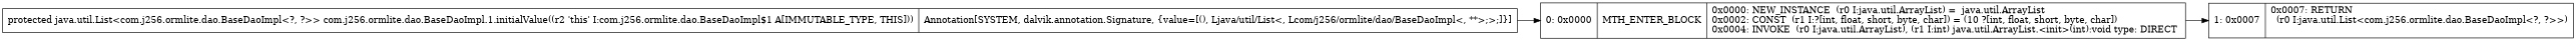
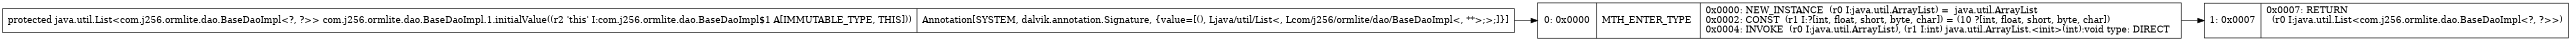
  digraph {
    rankdir=LR
    node [shape=record]
-   n1 [label="{0\:\ 0x0000|MTH_ENTER_BLOCK\l|0x0000: NEW_INSTANCE  (r0 I:java.util.ArrayList) =  java.util.ArrayList \l0x0002: CONST  (r1 I:?[int, float, short, byte, char]) = (10 ?[int, float, short, byte, char]) \l0x0004: INVOKE  (r0 I:java.util.ArrayList), (r1 I:int) java.util.ArrayList.\<init\>(int):void type: DIRECT \l}"]
+   n1 [label="{0\:\ 0x0000|MTH_ENTER_TYPE\l|0x0000: NEW_INSTANCE  (r0 I:java.util.ArrayList) =  java.util.ArrayList \l0x0002: CONST  (r1 I:?[int, float, short, byte, char]) = (10 ?[int, float, short, byte, char]) \l0x0004: INVOKE  (r0 I:java.util.ArrayList), (r1 I:int) java.util.ArrayList.\<init\>(int):void type: DIRECT \l}"]
    n2 [label="{1\:\ 0x0007|0x0007: RETURN  \l  (r0 I:java.util.List\<com.j256.ormlite.dao.BaseDaoImpl\<?, ?\>\>)\l \l}"]
    n3 [label="{protected java.util.List\<com.j256.ormlite.dao.BaseDaoImpl\<?, ?\>\> com.j256.ormlite.dao.BaseDaoImpl.1.initialValue((r2 'this' I:com.j256.ormlite.dao.BaseDaoImpl$1 A[IMMUTABLE_TYPE, THIS]))  | Annotation[SYSTEM, dalvik.annotation.Signature, \{value=[(), Ljava\/util\/List\<, Lcom\/j256\/ormlite\/dao\/BaseDaoImpl\<, **\>;\>;]\}]\l}"]
    n1 -> n2
    n3 -> n1
  }
